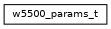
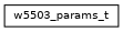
  digraph {
    rankdir=LR
-   n1 [color=black fillcolor=white fontname=Helvetica fontsize=10 height=0.2 label=w5500_params_t shape=record style=filled width=0.4]
+   n1 [color=black fillcolor=white fontname=Helvetica fontsize=10 height=0.2 label=w5503_params_t shape=record style=filled width=0.4]
  }
